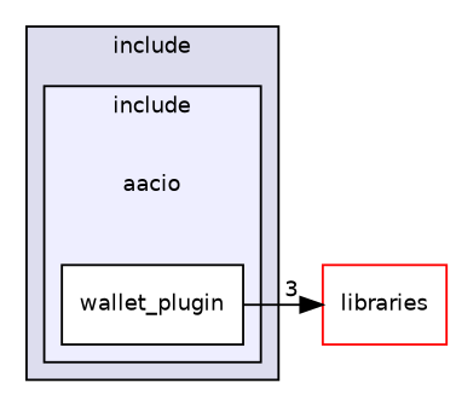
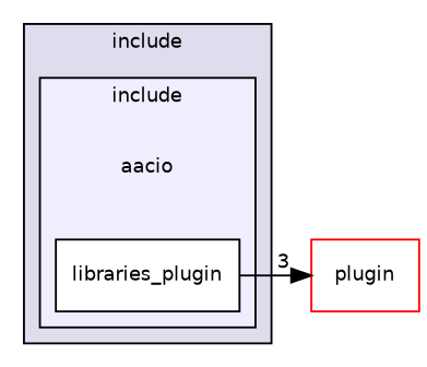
  digraph {
    compound=true
    rankdir=LR
    node [fontname=Helvetica fontsize=10 shape=box fillcolor=white style=filled]
    n1 [label=aacio shape=plaintext fillcolor="" style=""]
-   n2 [color=black label=wallet_plugin]
-   n3 [color=red label=libraries]
+   n2 [color=black label=libraries_plugin]
+   n3 [color=red label=plugin]
    subgraph cluster_1 {
      bgcolor="#ddddee"
      fontname=Helvetica
      fontsize=10
      label=include
      pencolor=black
      subgraph cluster_2 {
        bgcolor="#eeeeff"
        fontname=Helvetica
        fontsize=10
        pencolor=black
        n1
        n2
      }
    }
    n2 -> n3 [headlabel=3 labeldistance=1.5 labelfontname=Helvetica labelfontsize=10]
  }
